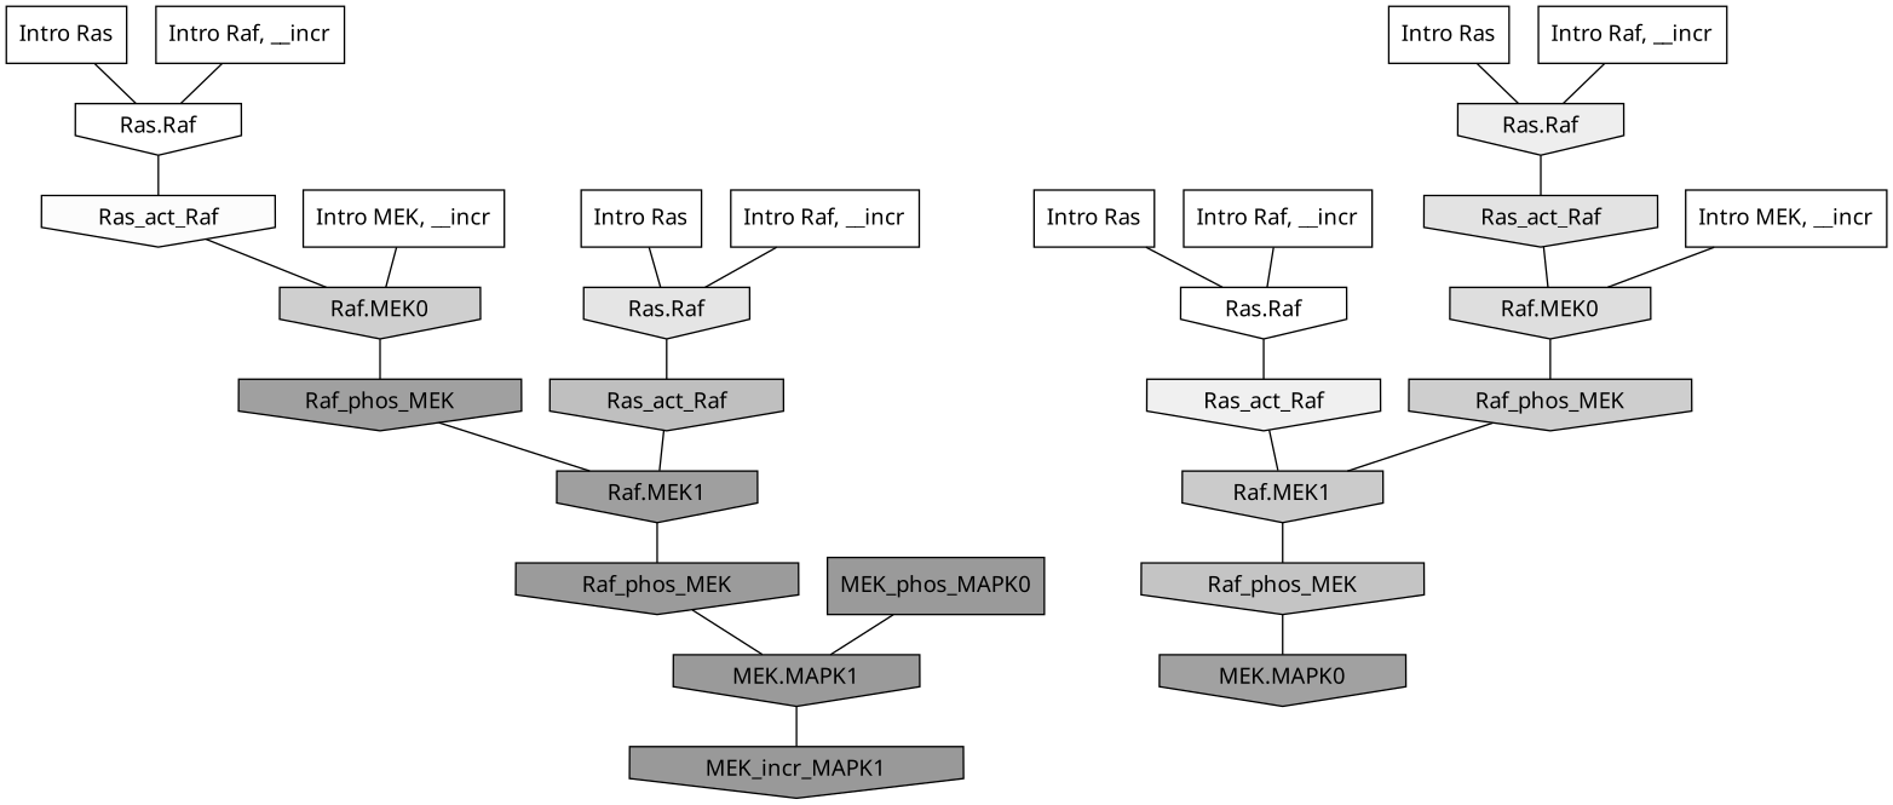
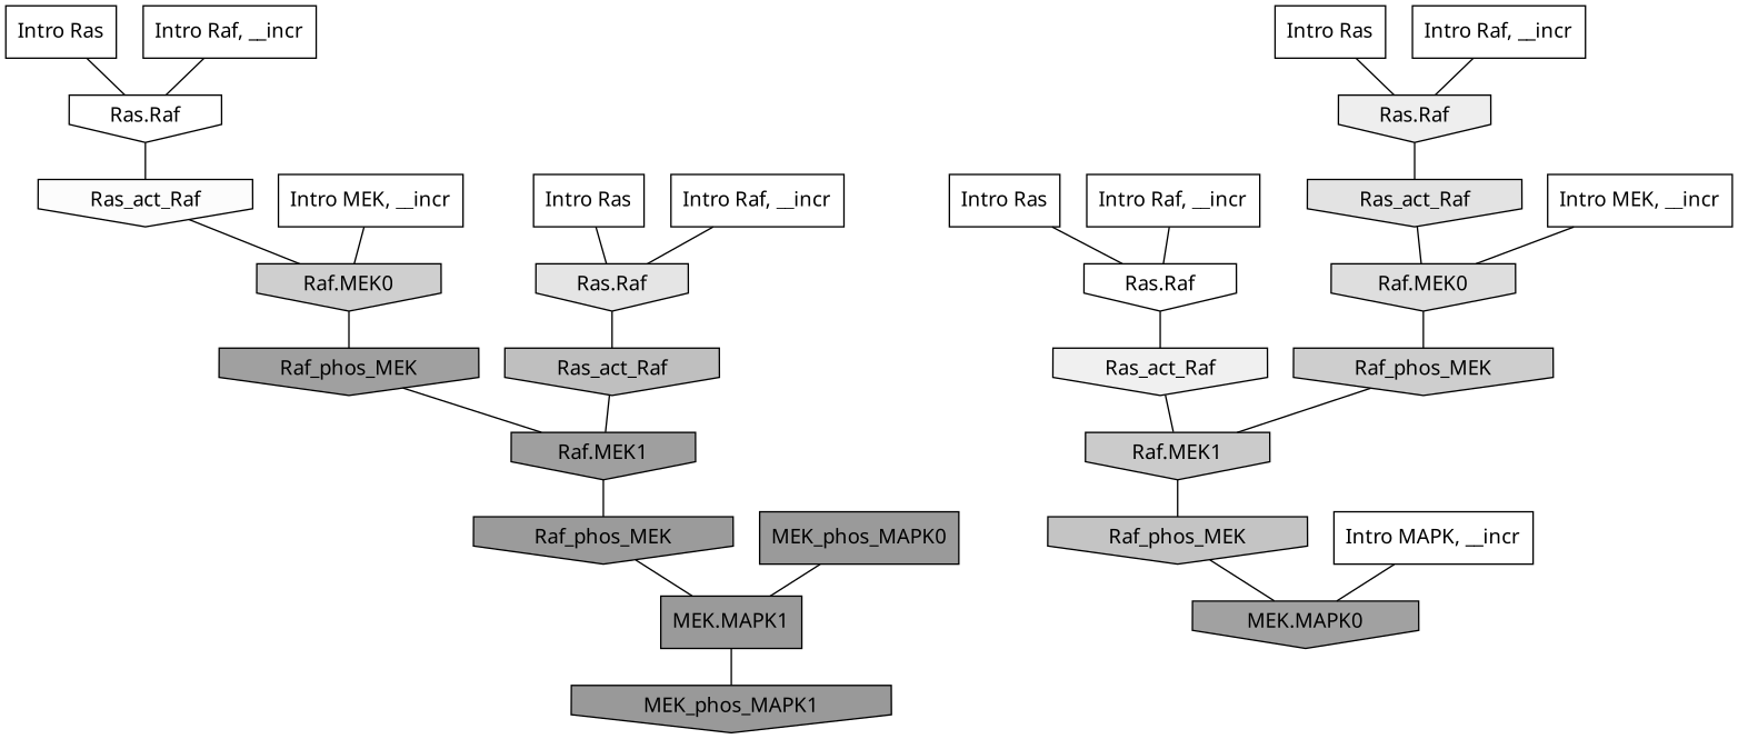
  digraph {
    rankdir=TB
    ranksep=0.30
    node [fillcolor="0.000 0.000 1.000" fontname="CMU Serif" shape=invhouse style=filled]
    edge [color="0.000 0.000 0.000" dir=none fontname="CMU Serif"]
    n1 [label="Intro Ras" shape=rectangle]
    n2 [label="Ras.Raf"]
    n3 [fillcolor="0.000 0.000 0.988" label=Ras_act_Raf]
    n4 [label="Intro Ras" shape=rectangle]
    n5 [label="Ras.Raf"]
    n6 [fillcolor="0.000 0.000 0.939" label=Ras_act_Raf]
    n7 [label="Intro Ras" shape=rectangle]
    n8 [fillcolor="0.000 0.000 0.898" label="Ras.Raf"]
    n9 [fillcolor="0.000 0.000 0.747" label=Ras_act_Raf]
    n10 [label="Intro Ras" shape=rectangle]
    n11 [fillcolor="0.000 0.000 0.930" label="Ras.Raf"]
    n12 [fillcolor="0.000 0.000 0.888" label=Ras_act_Raf]
    n13 [label="Intro Raf, __incr" shape=rectangle]
    n14 [label="Intro Raf, __incr" shape=rectangle]
    n15 [label="Intro Raf, __incr" shape=rectangle]
    n16 [label="Intro Raf, __incr" shape=rectangle]
    n17 [label="Intro MEK, __incr" shape=rectangle]
    n18 [fillcolor="0.000 0.000 0.809" label="Raf.MEK0"]
    n19 [fillcolor="0.000 0.000 0.626" label=Raf_phos_MEK]
    n20 [label="Intro MEK, __incr" shape=rectangle]
    n21 [fillcolor="0.000 0.000 0.870" label="Raf.MEK0"]
    n22 [fillcolor="0.000 0.000 0.808" label=Raf_phos_MEK]
+   n23 [label="Intro MAPK, __incr" shape=rectangle]
    n24 [fillcolor="0.000 0.000 0.629" label="MEK.MAPK0"]
    n25 [fillcolor="0.000 0.000 0.796" label="Raf.MEK1"]
    n26 [fillcolor="0.000 0.000 0.767" label=Raf_phos_MEK]
    n27 [fillcolor="0.000 0.000 0.623" label="Raf.MEK1"]
    n28 [fillcolor="0.000 0.000 0.607" label=Raf_phos_MEK]
    n29 [fillcolor="0.000 0.000 0.604" label=MEK_phos_MAPK0 shape=box]
-   n30 [fillcolor="0.000 0.000 0.602" label="MEK.MAPK1"]
-   n31 [fillcolor="0.000 0.000 0.600" label=MEK_incr_MAPK1]
+   n30 [fillcolor="0.000 0.000 0.602" label="MEK.MAPK1" shape=box]
+   n31 [fillcolor="0.000 0.000 0.600" label=MEK_phos_MAPK1]
    n1 -> n2
    n2 -> n3
    n3 -> n18
    n4 -> n5
    n5 -> n6
    n6 -> n25
    n7 -> n8
    n8 -> n9
    n9 -> n27
    n10 -> n11
    n11 -> n12
    n12 -> n21
    n13 -> n11
    n14 -> n8
    n15 -> n2
    n16 -> n5
    n17 -> n18
    n18 -> n19
    n19 -> n27
    n20 -> n21
    n21 -> n22
    n22 -> n25
+   n23 -> n24
    n25 -> n26
    n26 -> n24
    n27 -> n28
    n28 -> n30
    n29 -> n30
    n30 -> n31
  }
